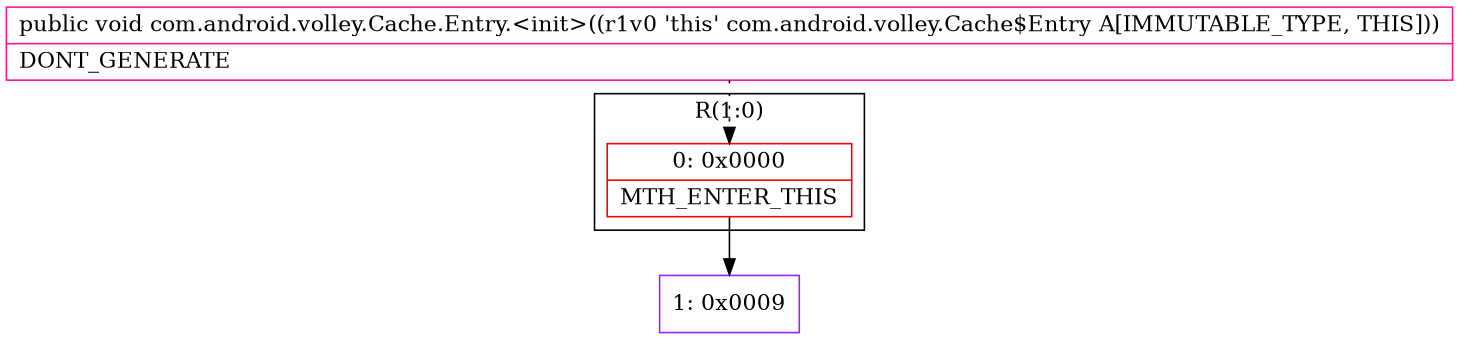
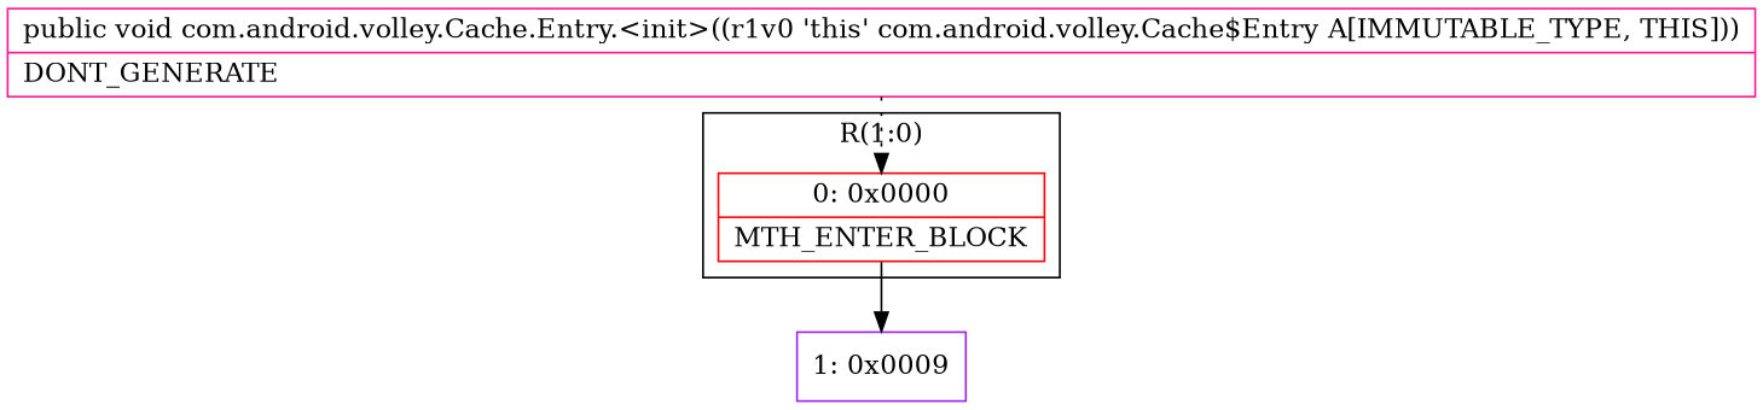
  digraph {
    node [shape=record]
-   n1 [color=red label="{0\:\ 0x0000|MTH_ENTER_THIS\l}"]
+   n1 [color=red label="{0\:\ 0x0000|MTH_ENTER_BLOCK\l}"]
    n2 [color=purple label="{1\:\ 0x0009}"]
    n3 [label="{public void com.android.volley.Cache.Entry.\<init\>((r1v0 'this' com.android.volley.Cache$Entry A[IMMUTABLE_TYPE, THIS]))  | DONT_GENERATE\l}" color=deeppink]
    subgraph cluster_1 {
      label="R(1:0)"
      n1
    }
    n1 -> n2 [style=solid]
    n3 -> n1 [style=dotted]
  }
